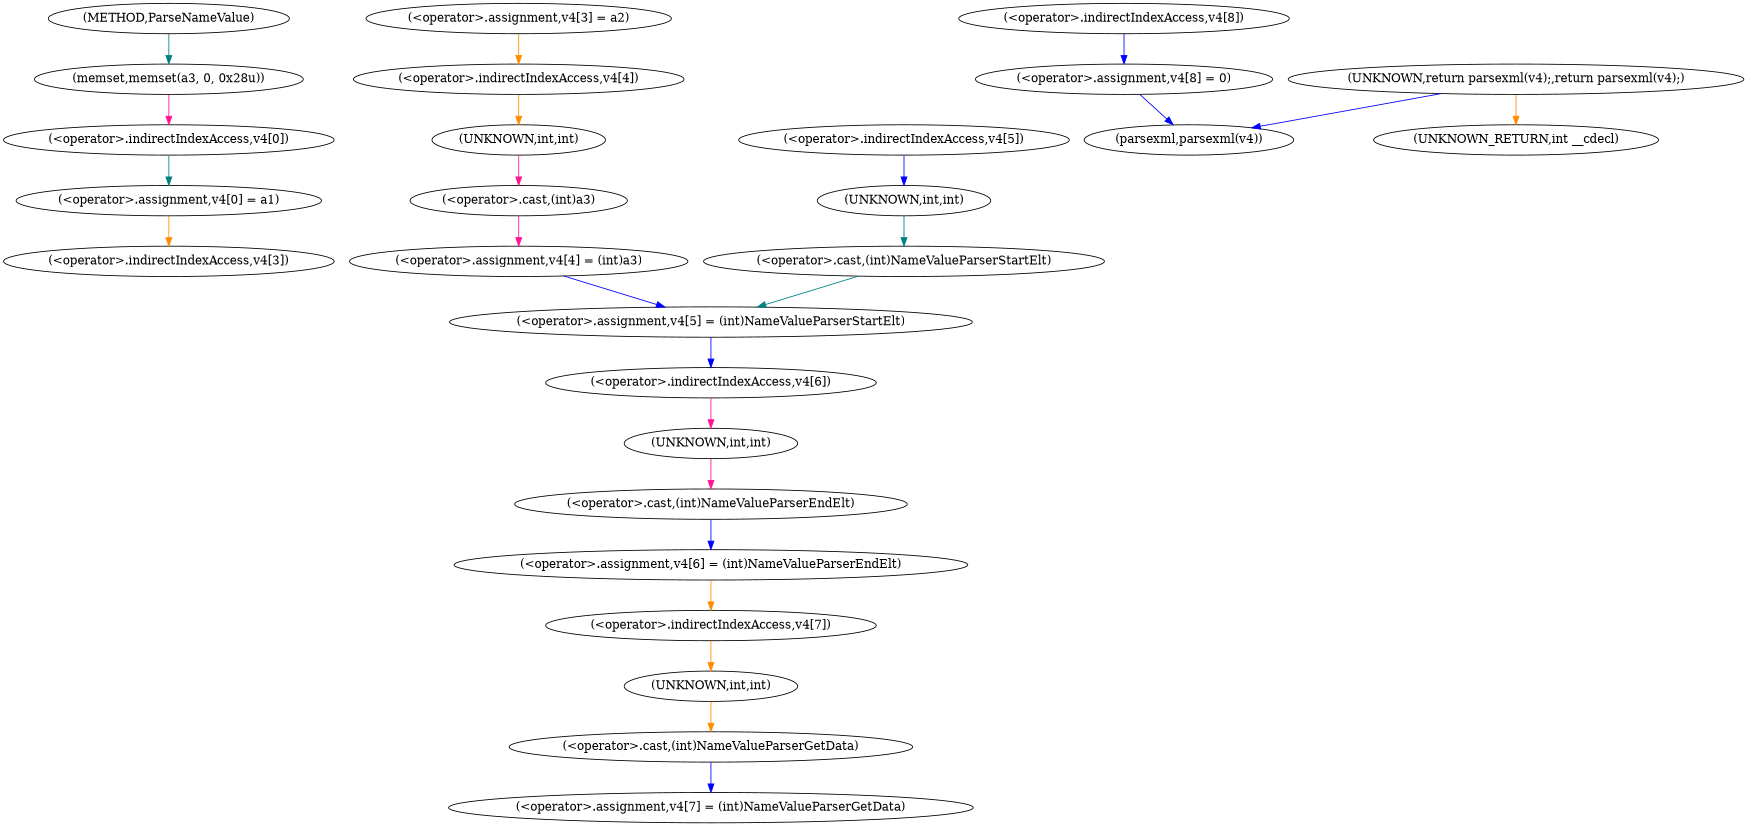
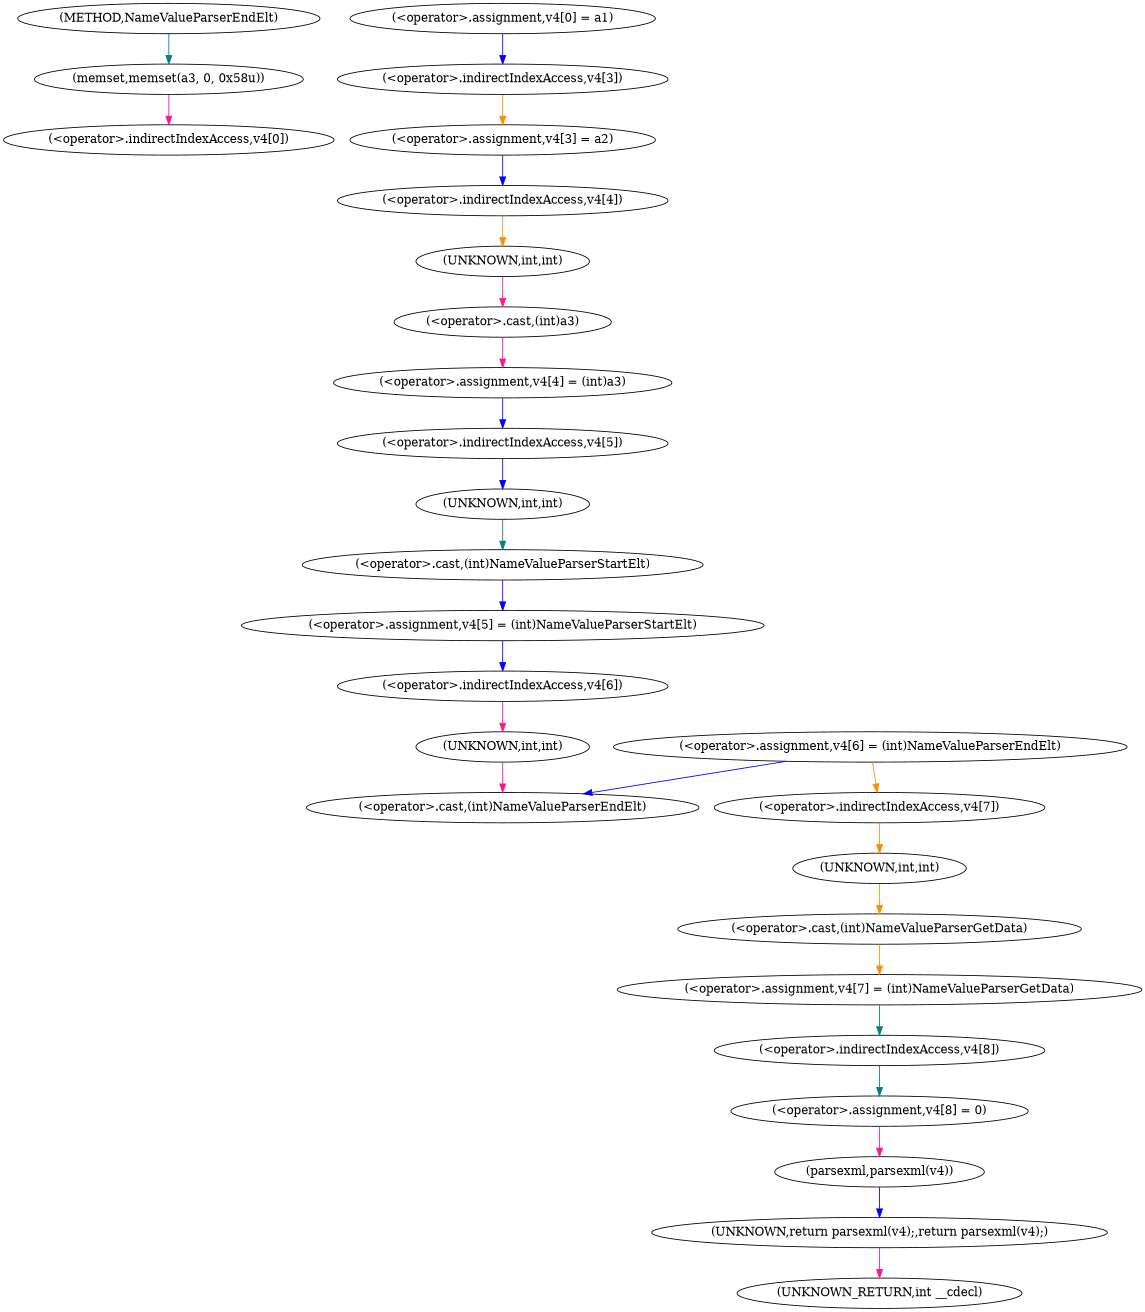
  digraph {
    edge [color=darkorange]
-   n1 [label="(memset,memset(a3, 0, 0x28u))"]
+   n1 [label="(memset,memset(a3, 0, 0x58u))"]
    n2 [label="(<operator>.indirectIndexAccess,v4[0])"]
    n3 [label="(<operator>.assignment,v4[0] = a1)"]
    n4 [label="(<operator>.indirectIndexAccess,v4[3])"]
    n5 [label="(<operator>.assignment,v4[3] = a2)"]
    n6 [label="(<operator>.indirectIndexAccess,v4[4])"]
    n7 [label="(UNKNOWN,int,int)"]
    n8 [label="(<operator>.assignment,v4[4] = (int)a3)"]
    n9 [label="(<operator>.indirectIndexAccess,v4[5])"]
    n10 [label="(UNKNOWN,int,int)"]
    n11 [label="(<operator>.cast,(int)a3)"]
    n12 [label="(<operator>.assignment,v4[5] = (int)NameValueParserStartElt)"]
    n13 [label="(<operator>.indirectIndexAccess,v4[6])"]
    n14 [label="(UNKNOWN,int,int)"]
    n15 [label="(<operator>.cast,(int)NameValueParserStartElt)"]
    n16 [label="(<operator>.assignment,v4[6] = (int)NameValueParserEndElt)"]
    n17 [label="(<operator>.indirectIndexAccess,v4[7])"]
    n18 [label="(UNKNOWN,int,int)"]
    n19 [label="(<operator>.cast,(int)NameValueParserEndElt)"]
    n20 [label="(<operator>.assignment,v4[7] = (int)NameValueParserGetData)"]
    n21 [label="(<operator>.indirectIndexAccess,v4[8])"]
    n22 [label="(<operator>.assignment,v4[8] = 0)"]
    n23 [label="(<operator>.cast,(int)NameValueParserGetData)"]
    n24 [label="(parsexml,parsexml(v4))"]
    n25 [label="(UNKNOWN,return parsexml(v4);,return parsexml(v4);)"]
    n26 [label="(UNKNOWN_RETURN,int __cdecl)"]
-   n27 [label="(METHOD,ParseNameValue)"]
+   n27 [label="(METHOD,NameValueParserEndElt)"]
    n1 -> n2 [color=deeppink]
-   n2 -> n3 [color=teal]
-   n3 -> n4
-   n5 -> n6
+   n3 -> n4 [color=blue]
+   n4 -> n5
+   n5 -> n6 [color=blue]
    n6 -> n7
    n7 -> n11 [color=deeppink]
-   n8 -> n12 [color=blue]
+   n8 -> n9 [color=blue]
    n9 -> n10 [color=blue]
    n10 -> n15 [color=teal]
    n11 -> n8 [color=deeppink]
    n12 -> n13 [color=blue]
    n13 -> n14 [color=deeppink]
    n14 -> n19 [color=deeppink]
-   n15 -> n12 [color=teal]
+   n15 -> n12 [color=blue]
    n16 -> n17
    n17 -> n18
    n18 -> n23
-   n19 -> n16 [color=blue]
-   n21 -> n22 [color=blue]
-   n22 -> n24 [color=blue]
-   n23 -> n20 [color=blue]
-   n25 -> n24 [color=blue]
-   n25 -> n26
+   n16 -> n19 [color=blue]
+   n20 -> n21 [color=teal]
+   n21 -> n22 [color=teal]
+   n22 -> n24 [color=deeppink]
+   n23 -> n20
+   n24 -> n25 [color=blue]
+   n25 -> n26 [color=deeppink]
    n27 -> n1 [color=teal]
  }
